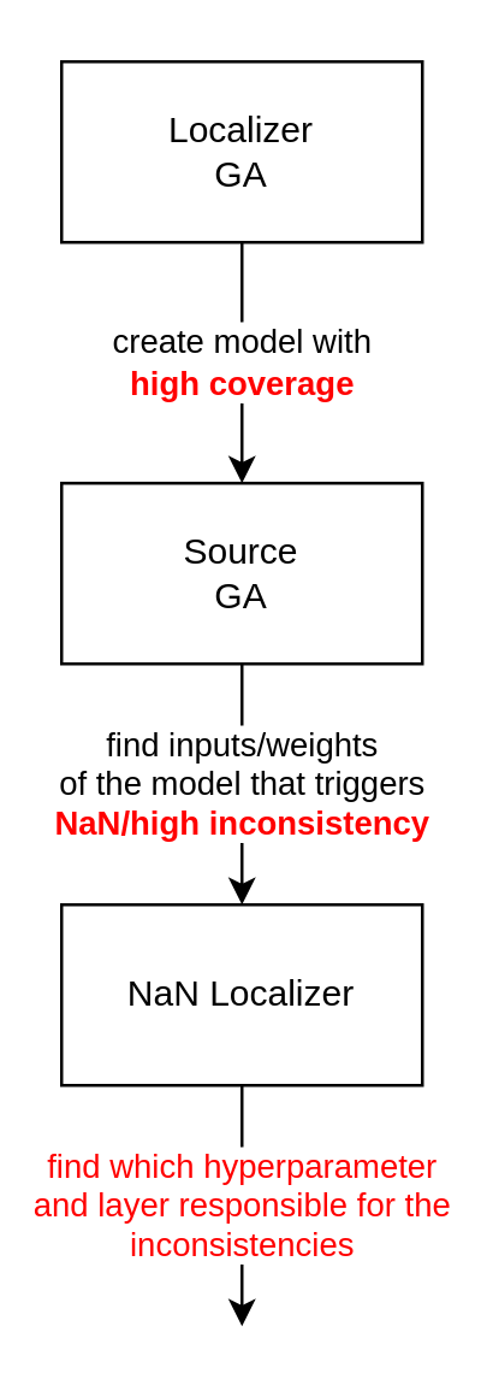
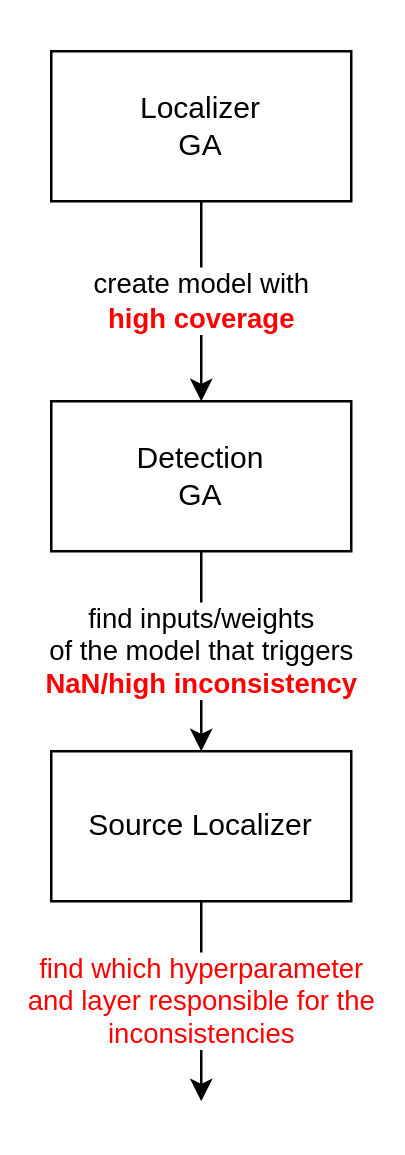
  <mxCell id="0" />
  <mxCell id="1" parent="0" />
  <mxCell id="2" value="create model with &lt;br&gt;&lt;b&gt;&lt;font color=&quot;#ff0000&quot;&gt;high coverage&lt;/font&gt;&lt;/b&gt;" style="edgeStyle=orthogonalEdgeStyle;rounded=0;orthogonalLoop=1;jettySize=auto;html=1;" edge="1" parent="1" source="3" target="5"><mxGeometry relative="1" as="geometry" /></mxCell>
  <mxCell id="3" value="Localizer&lt;br&gt;GA" style="rounded=0;whiteSpace=wrap;html=1;" vertex="1" parent="1"><mxGeometry x="20" y="20" width="120" height="60" as="geometry" /></mxCell>
  <mxCell id="4" value="find inputs/weights&lt;br&gt;of the model that&amp;nbsp;triggers &lt;br&gt;&lt;b&gt;&lt;font color=&quot;#ff0000&quot;&gt;NaN/high inconsistency&lt;/font&gt;&lt;/b&gt;" style="edgeStyle=orthogonalEdgeStyle;rounded=0;orthogonalLoop=1;jettySize=auto;html=1;" edge="1" parent="1" source="5" target="7"><mxGeometry relative="1" as="geometry" /></mxCell>
- <mxCell id="5" value="Source&lt;br&gt;GA" style="rounded=0;whiteSpace=wrap;html=1;" vertex="1" parent="1"><mxGeometry x="20" y="160" width="120" height="60" as="geometry" /></mxCell>
+ <mxCell id="5" value="Detection&lt;br&gt;GA" style="rounded=0;whiteSpace=wrap;html=1;" vertex="1" parent="1"><mxGeometry x="20" y="160" width="120" height="60" as="geometry" /></mxCell>
  <mxCell id="6" value="find which hyperparameter&lt;br&gt;and layer responsible for the&lt;br&gt;inconsistencies" style="edgeStyle=orthogonalEdgeStyle;rounded=0;orthogonalLoop=1;jettySize=auto;html=1;fontColor=#FF0000;" edge="1" parent="1" source="7"><mxGeometry relative="1" as="geometry"><mxPoint x="80" y="440" as="targetPoint" /></mxGeometry></mxCell>
- <mxCell id="7" value="NaN Localizer" style="rounded=0;whiteSpace=wrap;html=1;" vertex="1" parent="1"><mxGeometry x="20" y="300" width="120" height="60" as="geometry" /></mxCell>
+ <mxCell id="7" value="Source Localizer" style="rounded=0;whiteSpace=wrap;html=1;" vertex="1" parent="1"><mxGeometry x="20" y="300" width="120" height="60" as="geometry" /></mxCell>
